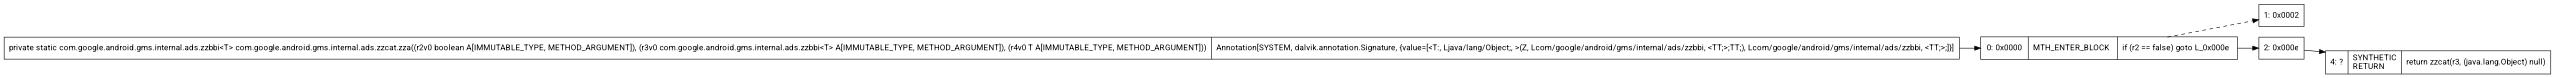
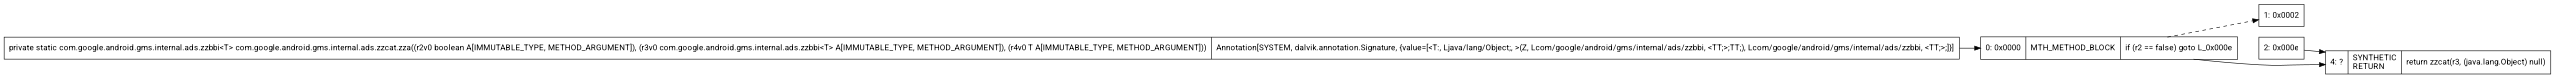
  digraph {
    fontname=Roboto
    rankdir=LR
    node [fontname=Roboto shape=record]
    edge [fontname=Roboto]
-   n1 [label="{0\:\ 0x0000|MTH_ENTER_BLOCK\l|if (r2 == false) goto L_0x000e\l}"]
+   n1 [label="{0\:\ 0x0000|MTH_METHOD_BLOCK\l|if (r2 == false) goto L_0x000e\l}"]
    n2 [label="{1\:\ 0x0002}"]
    n3 [label="{2\:\ 0x000e}"]
    n4 [label="{4\:\ ?|SYNTHETIC\lRETURN\l|return zzcat(r3, (java.lang.Object) null)\l}"]
    n5 [label="{private static com.google.android.gms.internal.ads.zzbbi\<T\> com.google.android.gms.internal.ads.zzcat.zza((r2v0 boolean A[IMMUTABLE_TYPE, METHOD_ARGUMENT]), (r3v0 com.google.android.gms.internal.ads.zzbbi\<T\> A[IMMUTABLE_TYPE, METHOD_ARGUMENT]), (r4v0 T A[IMMUTABLE_TYPE, METHOD_ARGUMENT]))  | Annotation[SYSTEM, dalvik.annotation.Signature, \{value=[\<T:, Ljava\/lang\/Object;, \>(Z, Lcom\/google\/android\/gms\/internal\/ads\/zzbbi, \<TT;\>;TT;), Lcom\/google\/android\/gms\/internal\/ads\/zzbbi, \<TT;\>;]\}]\l}"]
    n1 -> n2 [style=dashed]
-   n1 -> n3
+   n1 -> n4
    n3 -> n4
    n5 -> n1
  }
